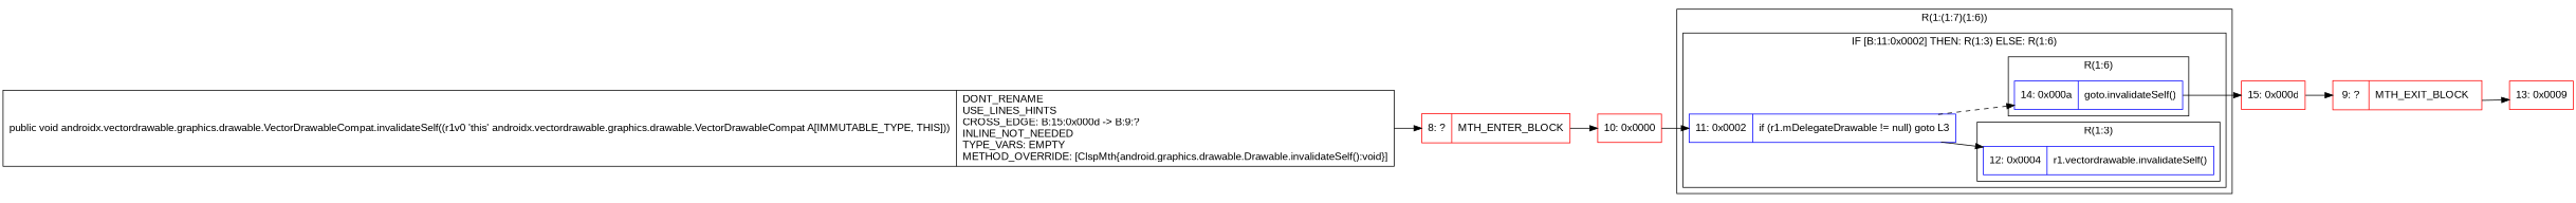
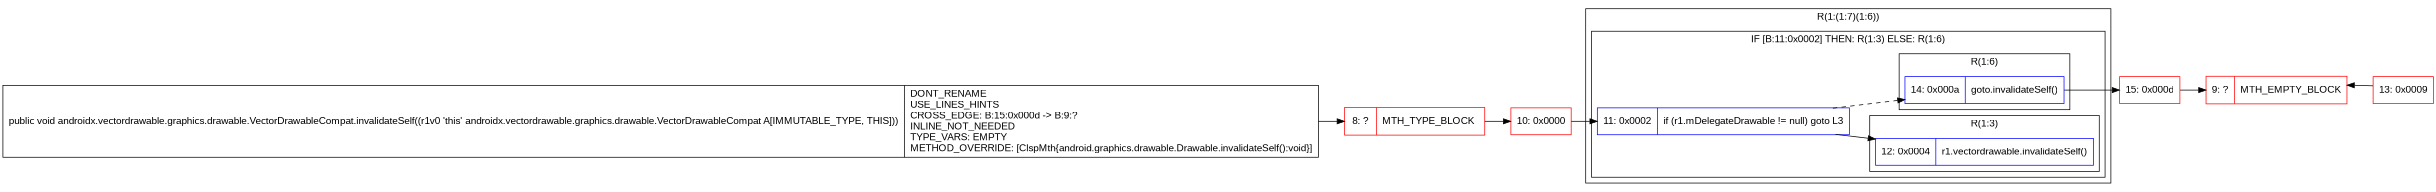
  digraph {
    fontname="Liberation Sans"
    rankdir=LR
    node [color=red fontname="Liberation Sans" shape=record]
    edge [fontname="Liberation Sans"]
    n1 [color=blue label="{12\:\ 0x0004|r1.vectordrawable.invalidateSelf()\l}"]
    n2 [color=blue label="{14\:\ 0x000a|goto.invalidateSelf()\l}"]
    n3 [color=blue label="{11\:\ 0x0002|if (r1.mDelegateDrawable != null) goto L3\l}"]
    n4 [label="{15\:\ 0x000d}"]
    n5 [label="{13\:\ 0x0009}"]
-   n6 [label="{9\:\ ?|MTH_EXIT_BLOCK\l}"]
-   n7 [label="{8\:\ ?|MTH_ENTER_BLOCK\l}"]
+   n6 [label="{9\:\ ?|MTH_EMPTY_BLOCK\l}"]
+   n7 [label="{8\:\ ?|MTH_TYPE_BLOCK\l}"]
    n8 [label="{10\:\ 0x0000}"]
    n9 [label="{public void androidx.vectordrawable.graphics.drawable.VectorDrawableCompat.invalidateSelf((r1v0 'this' androidx.vectordrawable.graphics.drawable.VectorDrawableCompat A[IMMUTABLE_TYPE, THIS]))  | DONT_RENAME\lUSE_LINES_HINTS\lCROSS_EDGE: B:15:0x000d \-\> B:9:?\lINLINE_NOT_NEEDED\lTYPE_VARS: EMPTY\lMETHOD_OVERRIDE: [ClspMth\{android.graphics.drawable.Drawable.invalidateSelf():void\}]\l}" color=""]
    subgraph cluster_1 {
      label="R(1:(1:7)(1:6))"
      subgraph cluster_2 {
        label="IF [B:11:0x0002] THEN: R(1:3) ELSE: R(1:6)"
        n3
        subgraph cluster_3 {
          label="R(1:3)"
          n1
        }
        subgraph cluster_4 {
          label="R(1:6)"
          n2
        }
      }
    }
    n2 -> n4
    n3 -> n1
    n3 -> n2 [style=dashed]
    n4 -> n6
-   n6 -> n5
+   n5 -> n6
    n7 -> n8
    n8 -> n3
    n9 -> n7
  }
